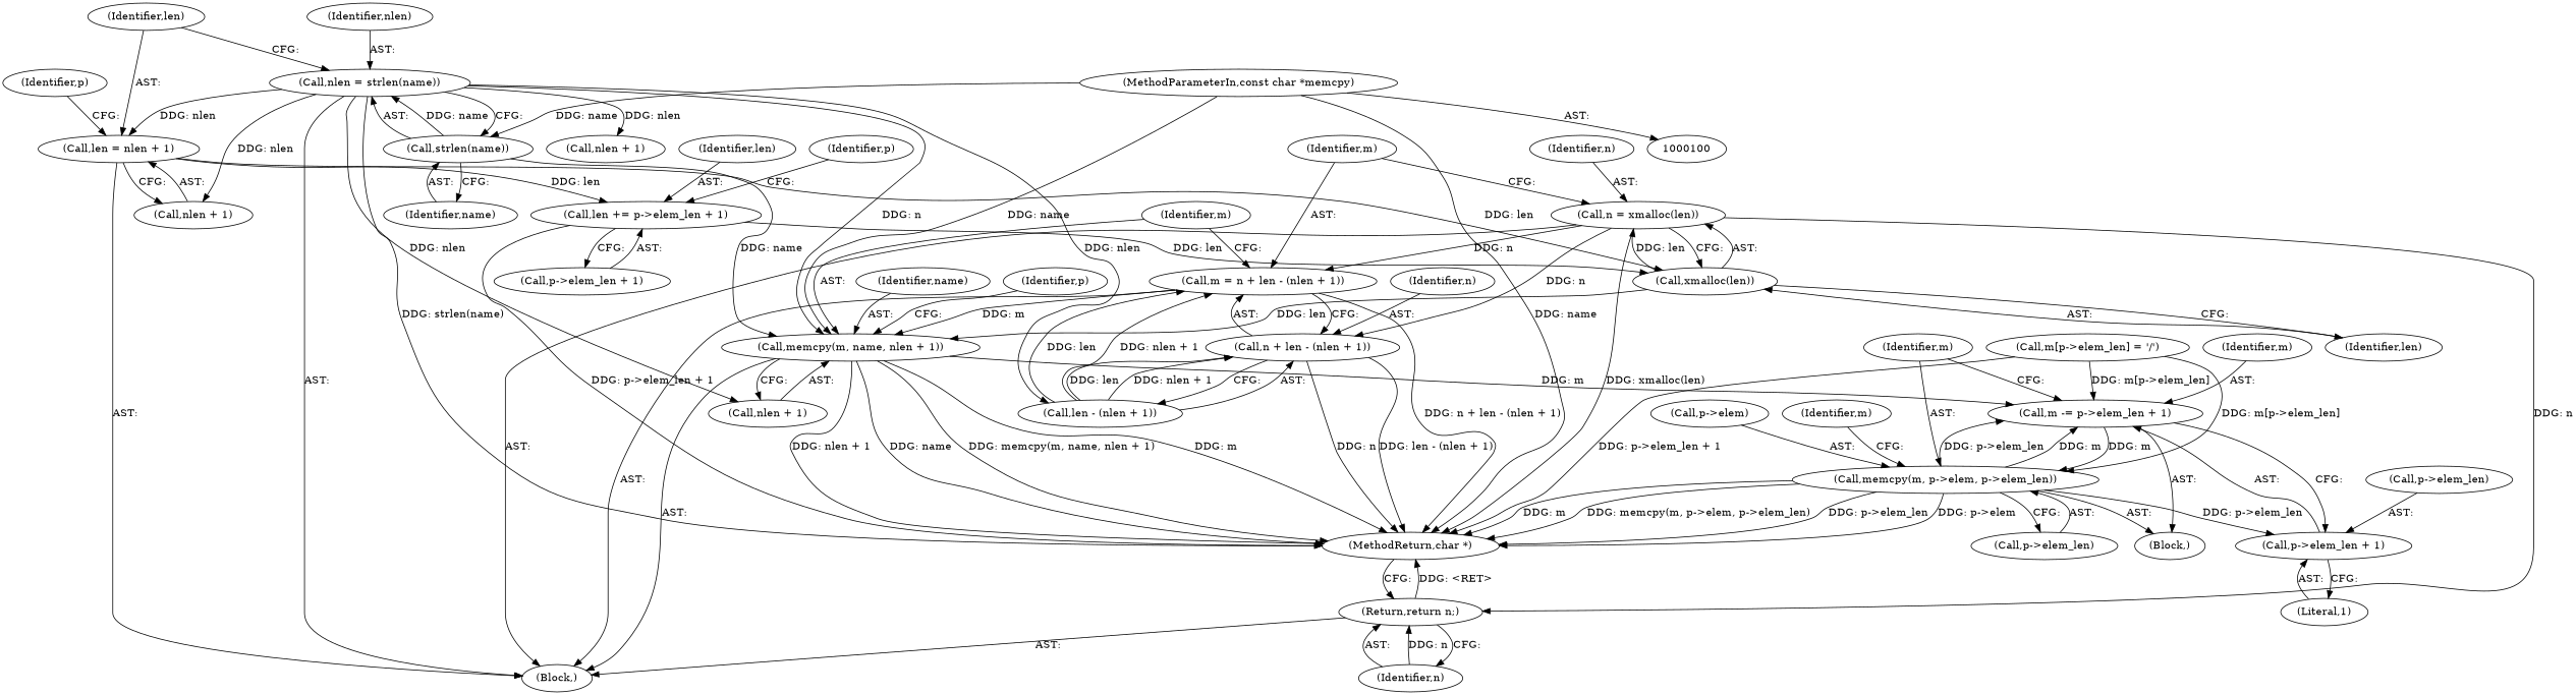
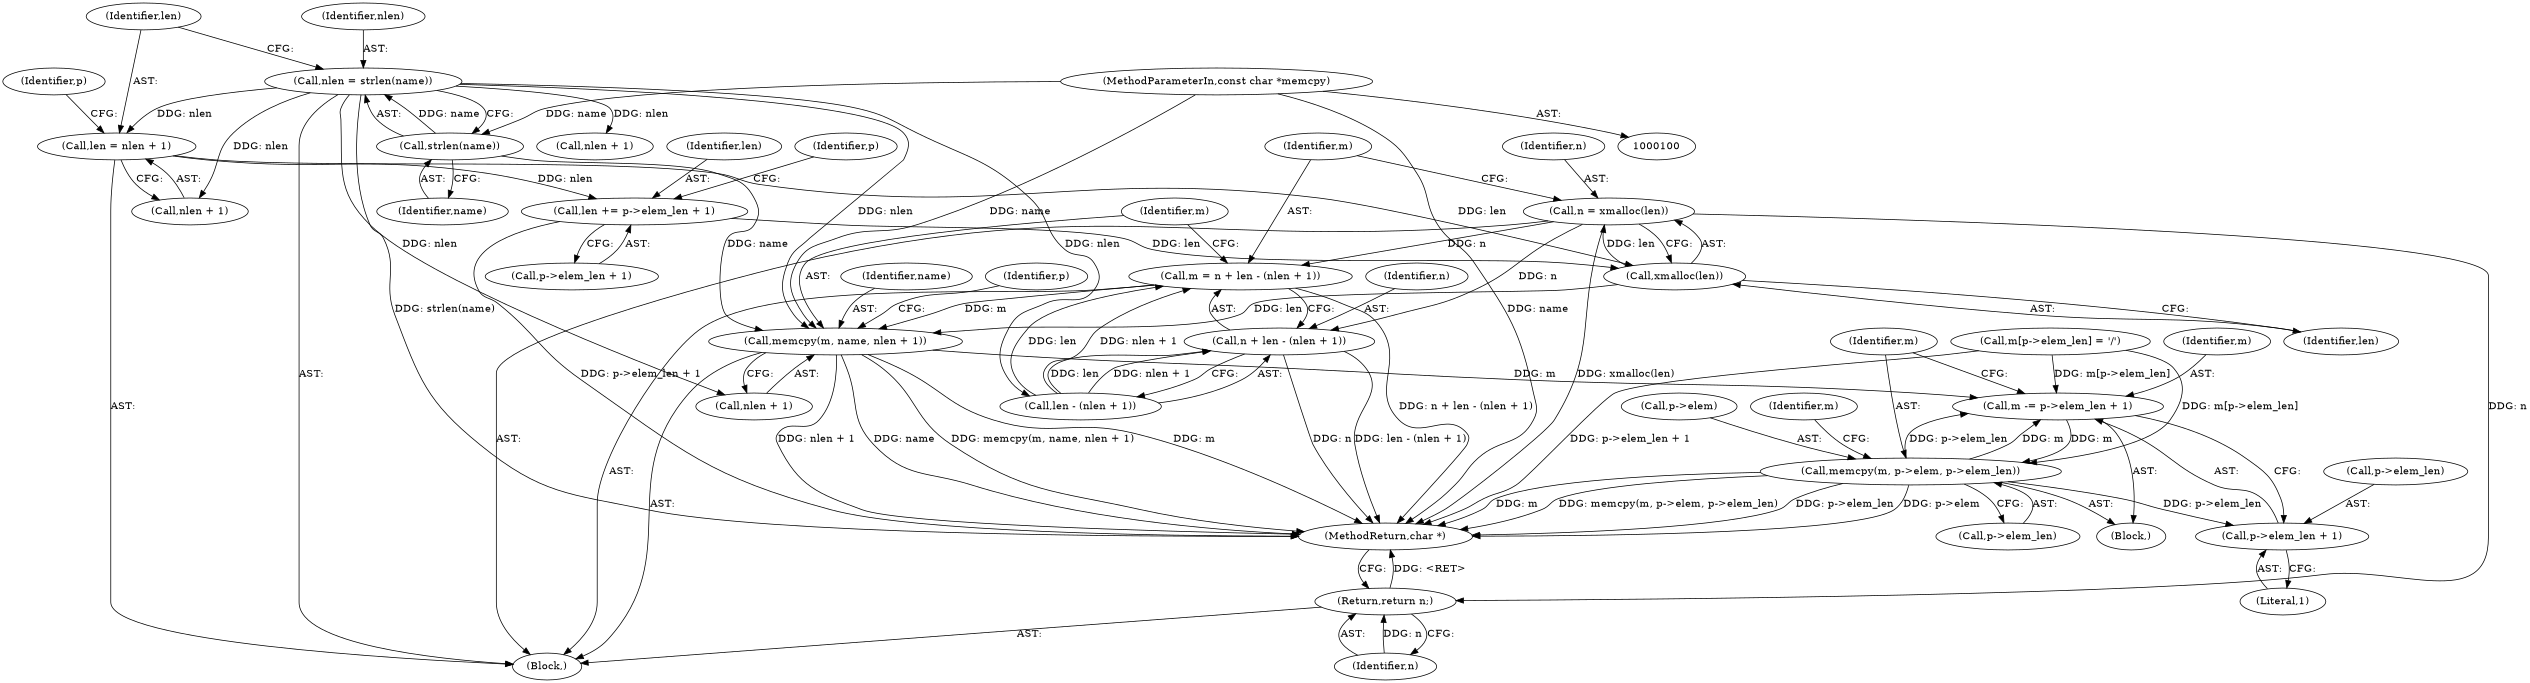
  digraph {
    n1 [label="(Call,n = xmalloc(len))"]
    n2 [label="(Call,xmalloc(len))"]
    n3 [label="(Call,m = n + len - (nlen + 1))"]
    n4 [label="(Call,n + len - (nlen + 1))"]
    n5 [label="(Return,return n;)"]
    n6 [label="(MethodReturn,char *)"]
    n7 [label="(Block,)"]
    n8 [label="(Identifier,len)"]
    n9 [label="(Call,memcpy(m, name, nlen + 1))"]
    n10 [label="(Call,len - (nlen + 1))"]
    n11 [label="(Identifier,n)"]
    n12 [label="(Call,len = nlen + 1)"]
    n13 [label="(Call,len += p->elem_len + 1)"]
    n14 [label="(Call,nlen + 1)"]
    n15 [label="(Call,p->elem_len + 1)"]
    n16 [label="(Call,nlen = strlen(name))"]
    n17 [label="(Call,strlen(name))"]
    n18 [label="(Call,nlen + 1)"]
    n19 [label="(Call,nlen + 1)"]
    n20 [label="(Identifier,name)"]
    n21 [label="(Call,m -= p->elem_len + 1)"]
    n22 [label="(MethodParameterIn,const char *memcpy)"]
    1000100
    n24 [label="(Call,memcpy(m, p->elem, p->elem_len))"]
    n25 [label="(Call,p->elem_len + 1)"]
    n26 [label="(Block,)"]
    n27 [label="(Call,p->elem_len)"]
    n28 [label="(Literal,1)"]
    n29 [label="(Identifier,m)"]
    n30 [label="(Call,m[p->elem_len] = '/')"]
    n31 [label="(Identifier,m)"]
    n32 [label="(Identifier,nlen)"]
    n33 [label="(Identifier,name)"]
    n34 [label="(Identifier,p)"]
    n35 [label="(Identifier,m)"]
    n36 [label="(Identifier,m)"]
    n37 [label="(Call,p->elem_len)"]
    n38 [label="(Identifier,p)"]
    n39 [label="(Identifier,n)"]
    n40 [label="(Identifier,len)"]
    n41 [label="(Call,p->elem)"]
    n42 [label="(Identifier,p)"]
    n43 [label="(Identifier,m)"]
    n44 [label="(Identifier,len)"]
    n45 [label="(Identifier,n)"]
    n1 -> n2 [label="CFG: "]
    n1 -> n3 [label="DDG: n"]
    n1 -> n4 [label="DDG: n"]
    n1 -> n5 [label="DDG: n"]
    n1 -> n6 [label="DDG: xmalloc(len)"]
    n1 -> n7 [label="AST: "]
    n2 -> n1 [label="AST: "]
    n2 -> n1 [label="DDG: len"]
    n2 -> n8 [label="CFG: "]
    n2 -> n9 [label="DDG: len"]
    n3 -> n4 [label="CFG: "]
    n3 -> n6 [label="DDG: n + len - (nlen + 1)"]
    n3 -> n7 [label="AST: "]
    n3 -> n9 [label="DDG: m"]
    n4 -> n3 [label="AST: "]
    n4 -> n6 [label="DDG: len - (nlen + 1)"]
    n4 -> n6 [label="DDG: n"]
    n4 -> n10 [label="CFG: "]
    n5 -> n6 [label="DDG: <RET>"]
    n5 -> n7 [label="AST: "]
    n5 -> n11 [label="CFG: "]
    n6 -> n5 [label="CFG: "]
    n8 -> n2 [label="AST: "]
    n9 -> n6 [label="DDG: memcpy(m, name, nlen + 1)"]
    n9 -> n6 [label="DDG: m"]
    n9 -> n6 [label="DDG: nlen + 1"]
    n9 -> n6 [label="DDG: name"]
    n9 -> n7 [label="AST: "]
    n9 -> n19 [label="CFG: "]
    n9 -> n21 [label="DDG: m"]
    n10 -> n3 [label="DDG: len"]
    n10 -> n3 [label="DDG: nlen + 1"]
    n10 -> n4 [label="AST: "]
    n10 -> n4 [label="DDG: len"]
    n10 -> n4 [label="DDG: nlen + 1"]
    n11 -> n5 [label="AST: "]
    n11 -> n5 [label="DDG: n"]
    n12 -> n2 [label="DDG: len"]
    n12 -> n7 [label="AST: "]
-   n12 -> n13 [label="DDG: len"]
+   n12 -> n13 [label="DDG: nlen"]
    n12 -> n14 [label="CFG: "]
    n13 -> n2 [label="DDG: len"]
    n13 -> n6 [label="DDG: p->elem_len + 1"]
    n13 -> n15 [label="CFG: "]
    n14 -> n12 [label="AST: "]
    n15 -> n13 [label="AST: "]
    n16 -> n6 [label="DDG: strlen(name)"]
    n16 -> n7 [label="AST: "]
-   n16 -> n9 [label="DDG: n"]
+   n16 -> n9 [label="DDG: nlen"]
    n16 -> n10 [label="DDG: nlen"]
    n16 -> n12 [label="DDG: nlen"]
    n16 -> n14 [label="DDG: nlen"]
    n16 -> n17 [label="CFG: "]
    n16 -> n18 [label="DDG: nlen"]
    n16 -> n19 [label="DDG: nlen"]
    n17 -> n9 [label="DDG: name"]
    n17 -> n16 [label="AST: "]
    n17 -> n16 [label="DDG: name"]
    n17 -> n20 [label="CFG: "]
    n19 -> n9 [label="AST: "]
    n20 -> n17 [label="AST: "]
    n21 -> n24 [label="DDG: m"]
    n21 -> n25 [label="CFG: "]
    n21 -> n26 [label="AST: "]
    n22 -> n6 [label="DDG: name"]
    n22 -> n9 [label="DDG: name"]
    n22 -> n17 [label="DDG: name"]
    n22 -> 1000100 [label="AST: "]
    n24 -> n6 [label="DDG: memcpy(m, p->elem, p->elem_len)"]
    n24 -> n6 [label="DDG: p->elem_len"]
    n24 -> n6 [label="DDG: p->elem"]
    n24 -> n6 [label="DDG: m"]
    n24 -> n21 [label="DDG: p->elem_len"]
    n24 -> n21 [label="DDG: m"]
    n24 -> n25 [label="DDG: p->elem_len"]
    n24 -> n26 [label="AST: "]
    n24 -> n27 [label="CFG: "]
    n25 -> n21 [label="AST: "]
    n25 -> n28 [label="CFG: "]
    n27 -> n24 [label="AST: "]
    n28 -> n25 [label="AST: "]
    n29 -> n3 [label="CFG: "]
    n29 -> n9 [label="AST: "]
    n30 -> n6 [label="DDG: p->elem_len + 1"]
    n30 -> n21 [label="DDG: m[p->elem_len]"]
    n30 -> n24 [label="DDG: m[p->elem_len]"]
    n31 -> n21 [label="AST: "]
    n32 -> n16 [label="AST: "]
    n33 -> n9 [label="AST: "]
    n34 -> n12 [label="CFG: "]
    n35 -> n24 [label="CFG: "]
    n36 -> n1 [label="CFG: "]
    n36 -> n3 [label="AST: "]
    n37 -> n25 [label="AST: "]
    n38 -> n9 [label="CFG: "]
    n39 -> n1 [label="AST: "]
    n40 -> n12 [label="AST: "]
    n40 -> n16 [label="CFG: "]
    n41 -> n24 [label="AST: "]
    n42 -> n13 [label="CFG: "]
    n43 -> n21 [label="CFG: "]
    n43 -> n24 [label="AST: "]
    n44 -> n13 [label="AST: "]
    n45 -> n4 [label="AST: "]
  }
